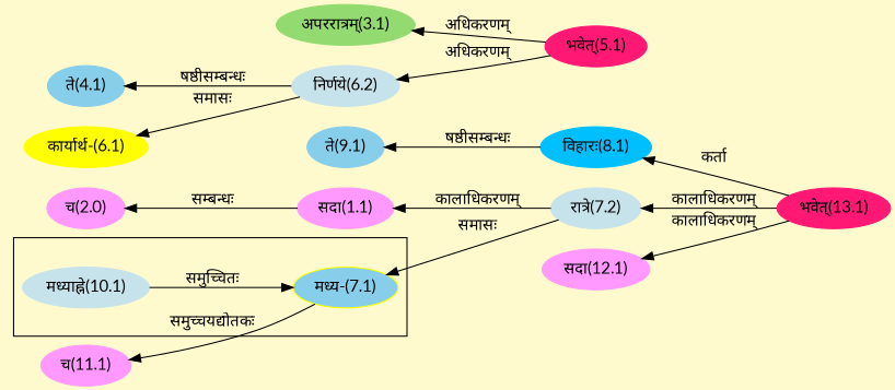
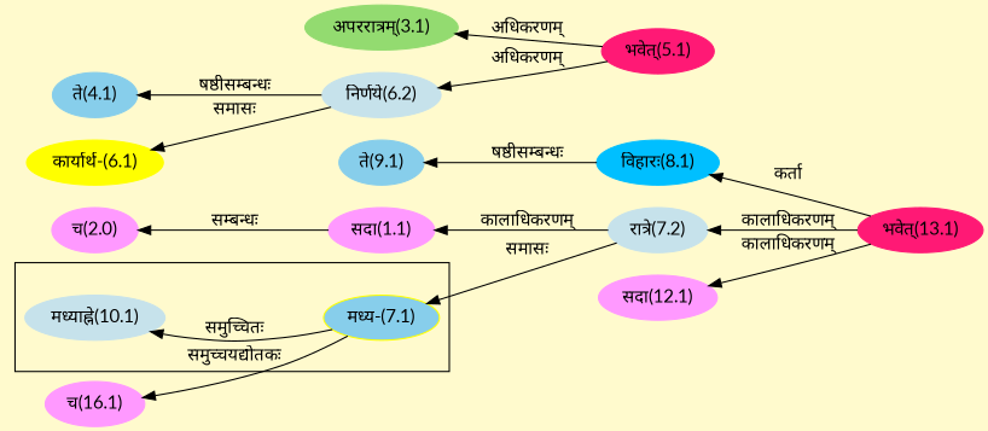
  digraph {
    bgcolor=lemonchiffon1
    compound=true
    fontname=Lato
    rankdir=LR
    node [color="#FF99FF" fontname=Lato style=filled]
    edge [dir=back fontname=Lato]
    n1 [color="#C6E2EB" label="मध्याह्ने(10.1)"]
    n2 [color="#FFFF00" fillcolor="#87CEEB" label="मध्य-(7.1)"]
    n3 [color="#C6E2EB" label="रात्रे(7.2)"]
    n4 [color="#FF1975" label="भवेत्(13.1)"]
    n5 [label="सदा(1.1)"]
    n6 [color="#FF1975" label="भवेत्(5.1)"]
    n7 [label="च(2.0)"]
    n8 [color="#93DB70" label="अपररात्रम्(3.1)"]
    n9 [color="#87CEEB" label="ते(4.1)"]
    n10 [color="#C6E2EB" label="निर्णये(6.2)"]
    n11 [color="#FFFF00" label="कार्यार्थ-(6.1)"]
    n12 [color="#00BFFF" label="विहारः(8.1)"]
    n13 [color="#87CEEB" label="ते(9.1)"]
-   n14 [label="च(11.1)"]
+   n14 [label="च(16.1)"]
    n15 [label="सदा(12.1)"]
    subgraph cluster_1 {
      n1
      n2
    }
-   n2 -> n1 [label="समुच्चितः"]
+   n1 -> n2 [label="समुच्चितः"]
    n2 -> n3 [label="समासः"]
    n3 -> n4 [label="कालाधिकरणम्"]
    n5 -> n3 [label="कालाधिकरणम्"]
    n7 -> n5 [label="सम्बन्धः"]
    n8 -> n6 [label="अधिकरणम्"]
    n9 -> n10 [label="षष्ठीसम्बन्धः"]
    n10 -> n6 [label="अधिकरणम्"]
    n11 -> n10 [label="समासः"]
    n12 -> n4 [label="कर्ता"]
    n13 -> n12 [label="षष्ठीसम्बन्धः"]
    n14 -> n2 [label="समुच्चयद्योतकः"]
    n15 -> n4 [label="कालाधिकरणम्"]
  }
